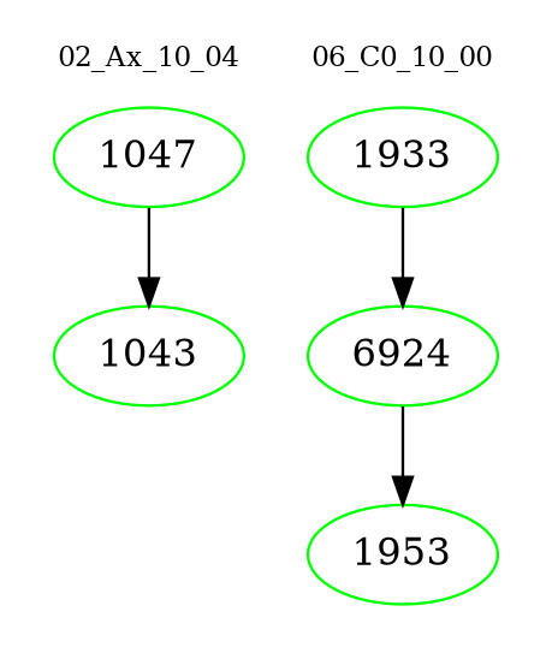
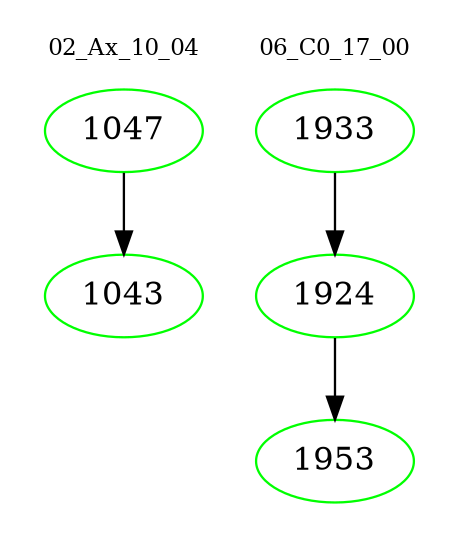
  digraph {
    node [color=green]
    edge [color=black]
    n1 [label=1047]
    n2 [label=1043]
    n3 [label=1933]
-   n4 [label=6924]
+   n4 [label=1924]
    n5 [label=1953]
    subgraph cluster_1 {
      color=white
      fontsize=10
      label="02_Ax_10_04"
      n1
      n2
    }
    subgraph cluster_2 {
      color=white
      fontsize=10
-     label="06_C0_10_00"
+     label="06_C0_17_00"
      n3
      n4
      n5
    }
    n1 -> n2
    n3 -> n4
    n4 -> n5
  }
